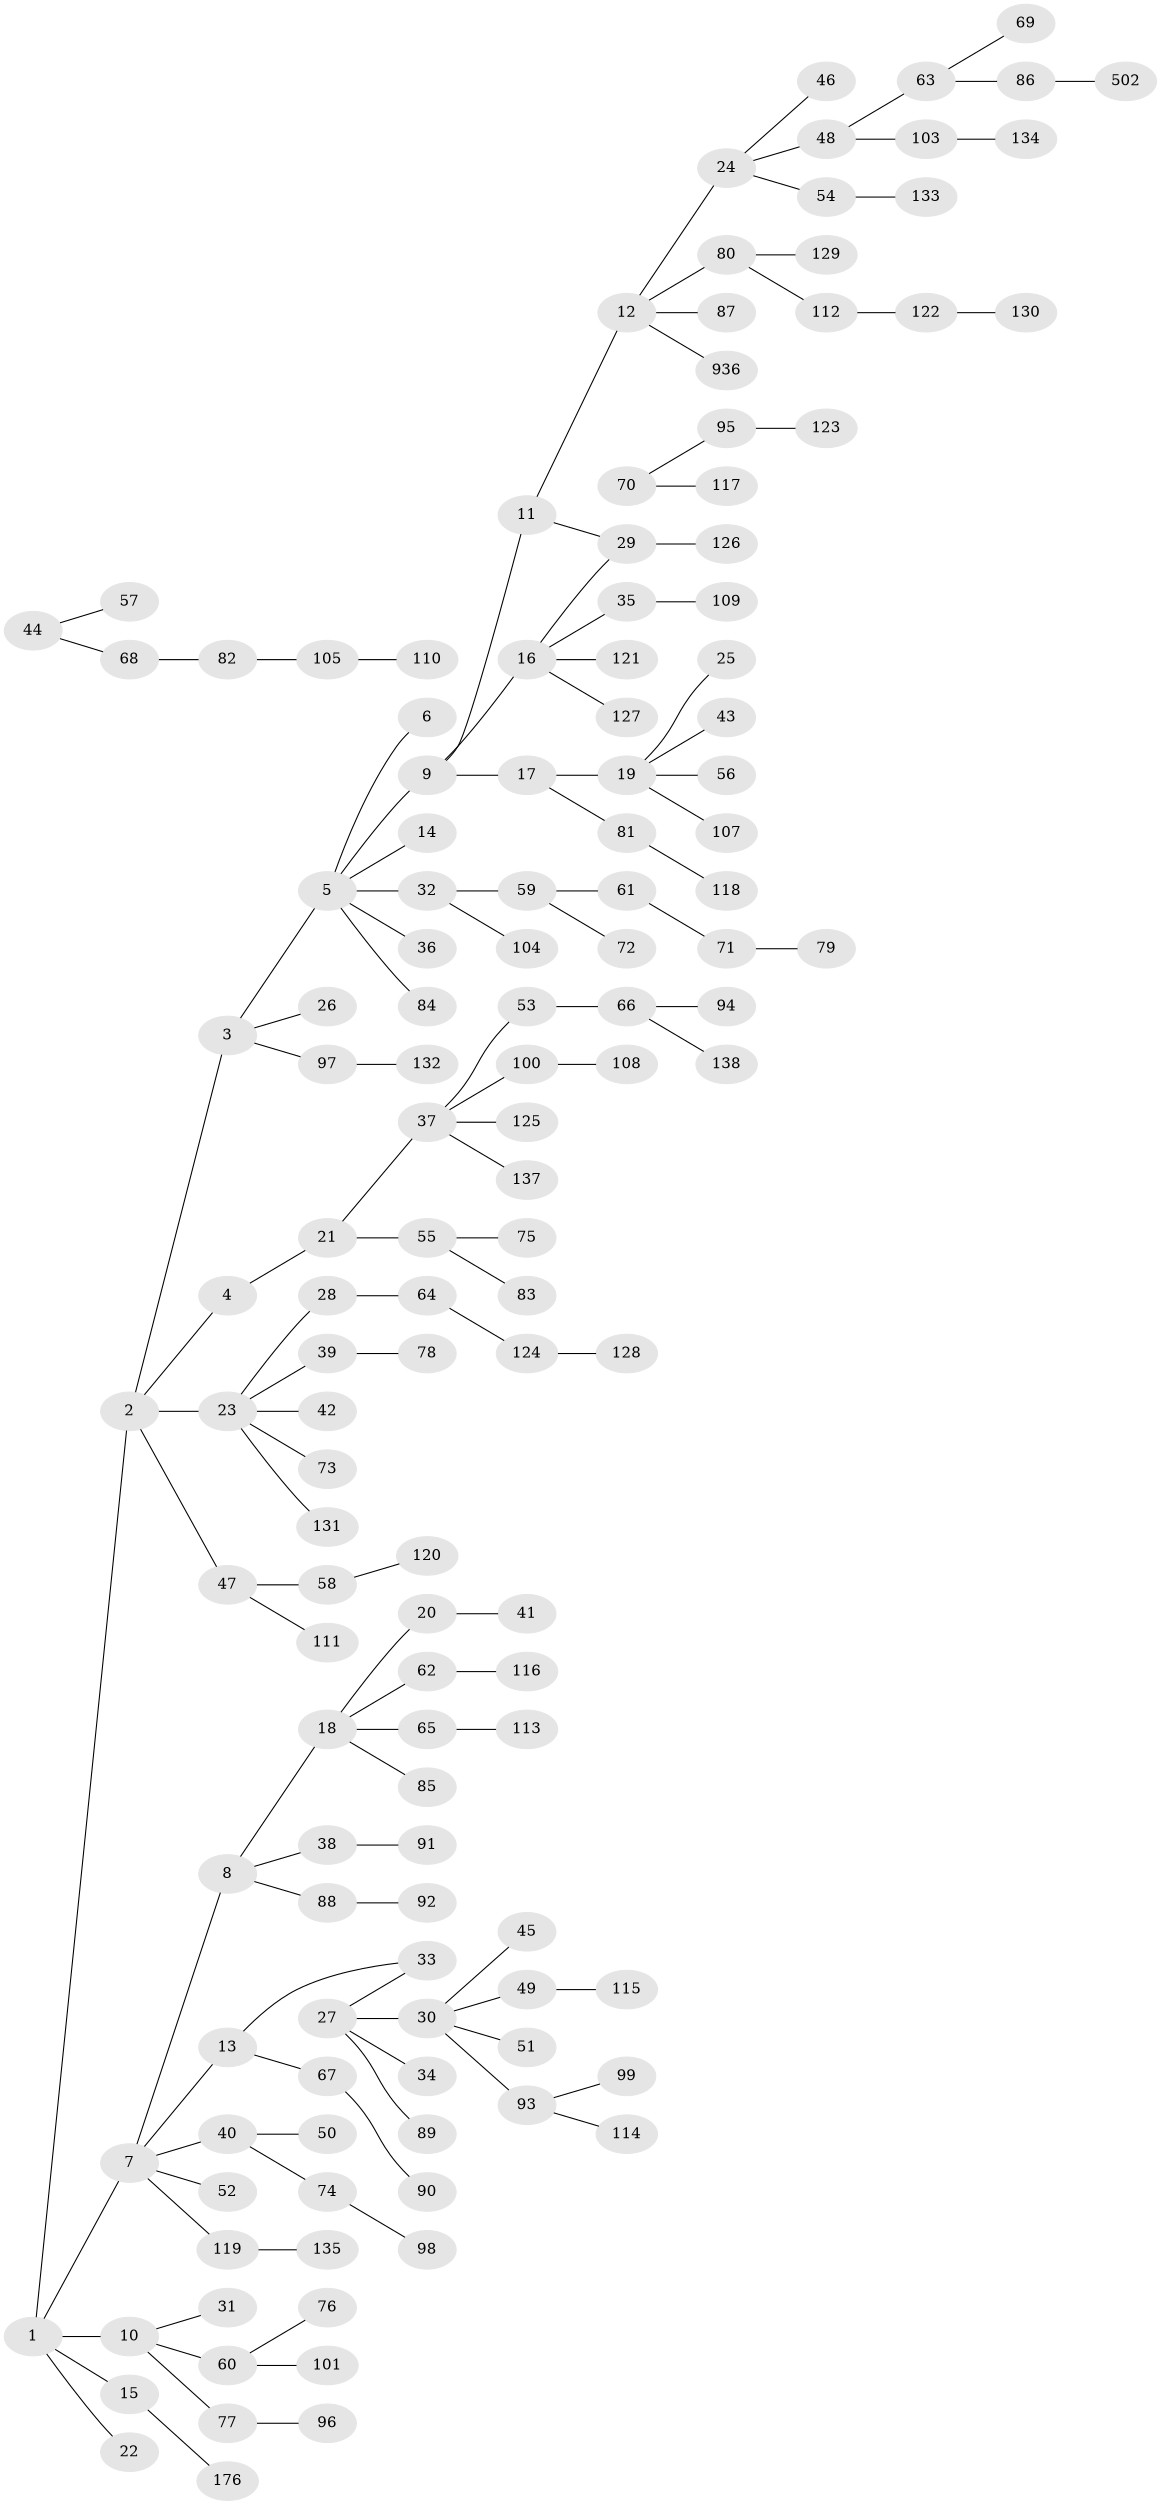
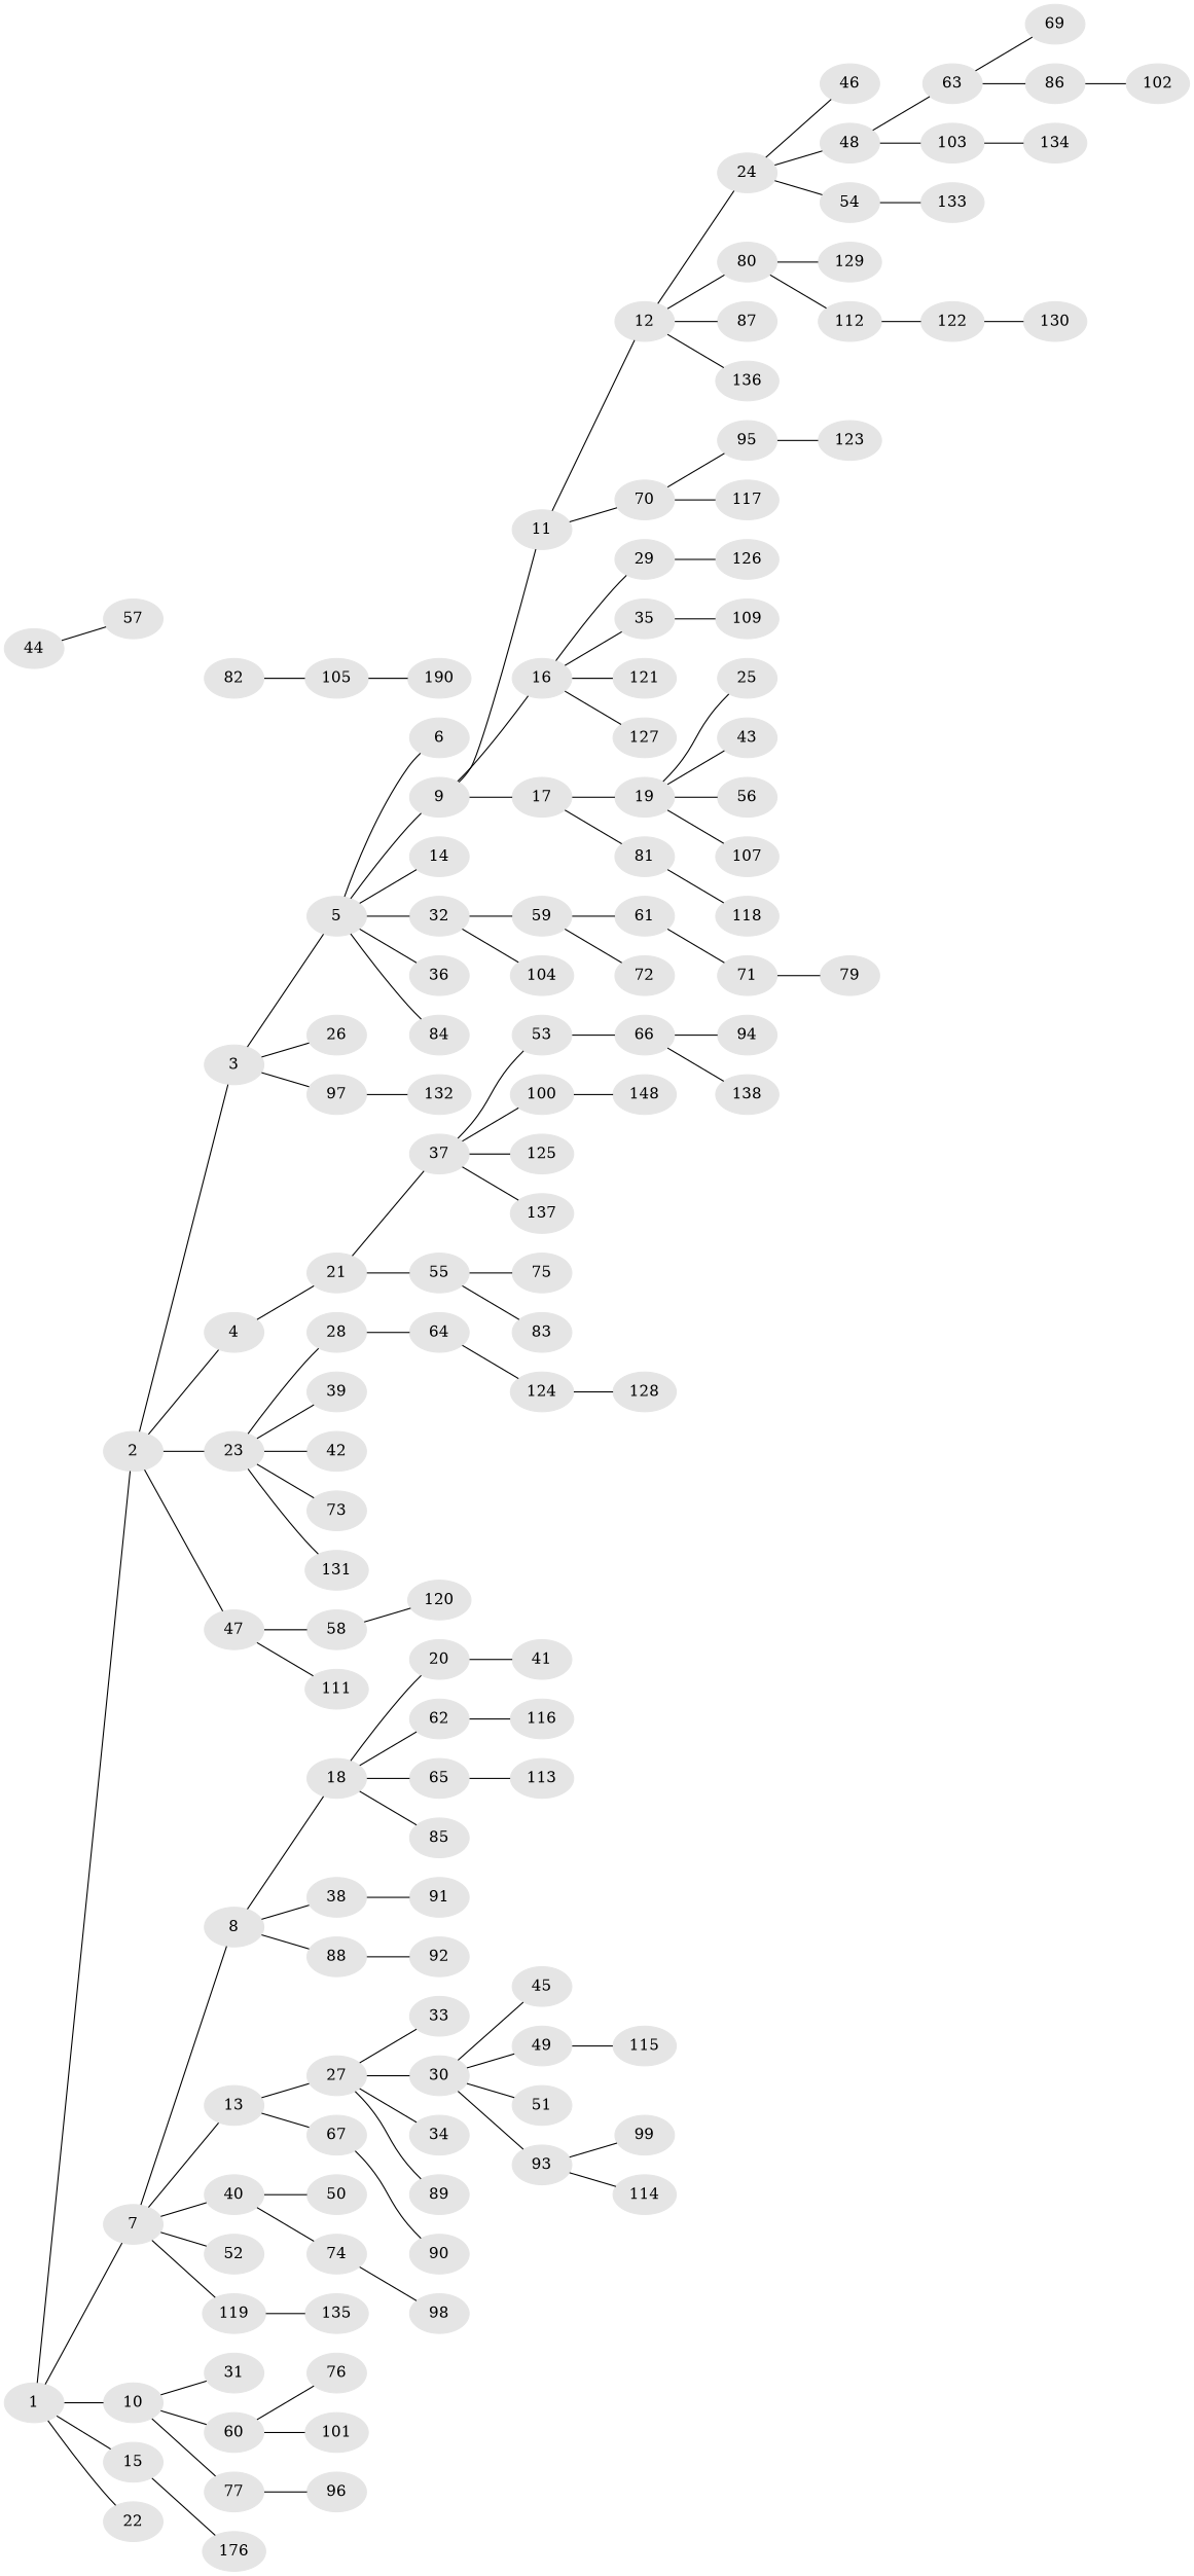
  graph {
    rankdir=LR
    node [color=gray90 style=filled]
    1
    2
    7
    10
    15
    22
    3
    4
    23
    47
    8
    13
    40
    52
    119
    31
    60
    77
    n19 [label=176]
    5
    26
    97
    21
    28
    39
    42
    73
    131
    58
    111
    6
    9
    14
    32
    36
    84
    132
    37
    55
    11
    16
    17
    59
    104
    18
    38
    88
    27
    67
    50
    74
    135
    20
    62
    65
    85
    91
    92
    12
    70
    29
    35
    121
    127
    19
    81
    76
    101
    96
    24
    80
    87
-   136 [label=936]
+   136
    95
    117
    46
    48
    54
    129
    112
    30
    33
    34
    89
    90
    126
    109
    25
    43
    56
    107
    118
    41
    116
    113
    53
    100
    125
    137
    75
    83
    64
-   78
    63
    103
    133
    45
    49
    51
    93
    124
    115
    99
    114
    61
    72
    66
-   108
+   108 [label=148]
    98
    44
    57
-   68
    82
    120
    69
    86
    134
    94
    138
    71
    79
-   102 [label=502]
+   102
    128
    105
    123
-   110
+   110 [label=190]
    122
    130
    1 -- 2
    1 -- 7
    1 -- 10
    1 -- 15
    1 -- 22
    2 -- 3
    2 -- 4
    2 -- 23
    2 -- 47
    7 -- 8
    7 -- 13
    7 -- 40
    7 -- 52
    7 -- 119
    10 -- 31
    10 -- 60
    10 -- 77
    15 -- n19
    3 -- 5
    3 -- 26
    3 -- 97
    4 -- 21
    23 -- 28
    23 -- 39
    23 -- 42
    23 -- 73
    23 -- 131
    47 -- 58
    47 -- 111
    8 -- 18
    8 -- 38
    8 -- 88
-   13 -- 33
+   13 -- 27
    13 -- 67
    40 -- 50
    40 -- 74
    119 -- 135
    60 -- 76
    60 -- 101
    77 -- 96
    5 -- 6
    5 -- 9
    5 -- 14
    5 -- 32
    5 -- 36
    5 -- 84
    97 -- 132
    21 -- 37
    21 -- 55
    28 -- 64
-   39 -- 78
    58 -- 120
    9 -- 11
    9 -- 16
    9 -- 17
    32 -- 59
    32 -- 104
    37 -- 53
    37 -- 100
    37 -- 125
    37 -- 137
    55 -- 75
    55 -- 83
    11 -- 12
-   11 -- 29
+   11 -- 70
    16 -- 29
    16 -- 35
    16 -- 121
    16 -- 127
    17 -- 19
    17 -- 81
    59 -- 61
    59 -- 72
    18 -- 20
    18 -- 62
    18 -- 65
    18 -- 85
    38 -- 91
    88 -- 92
    27 -- 30
    27 -- 33
    27 -- 34
    27 -- 89
    67 -- 90
    74 -- 98
    20 -- 41
    62 -- 116
    65 -- 113
    12 -- 24
    12 -- 80
    12 -- 87
    12 -- 136
    70 -- 95
    70 -- 117
    29 -- 126
    35 -- 109
    19 -- 25
    19 -- 43
    19 -- 56
    19 -- 107
    81 -- 118
    24 -- 46
    24 -- 48
    24 -- 54
    80 -- 129
    80 -- 112
    95 -- 123
    48 -- 63
    48 -- 103
    54 -- 133
    112 -- 122
    30 -- 45
    30 -- 49
    30 -- 51
    30 -- 93
    53 -- 66
    100 -- 108
    64 -- 124
    63 -- 69
    63 -- 86
    103 -- 134
    49 -- 115
    93 -- 99
    93 -- 114
    124 -- 128
    61 -- 71
    66 -- 94
    66 -- 138
    44 -- 57
-   44 -- 68
-   68 -- 82
    82 -- 105
    86 -- 102
    71 -- 79
    105 -- 110
    122 -- 130
  }
